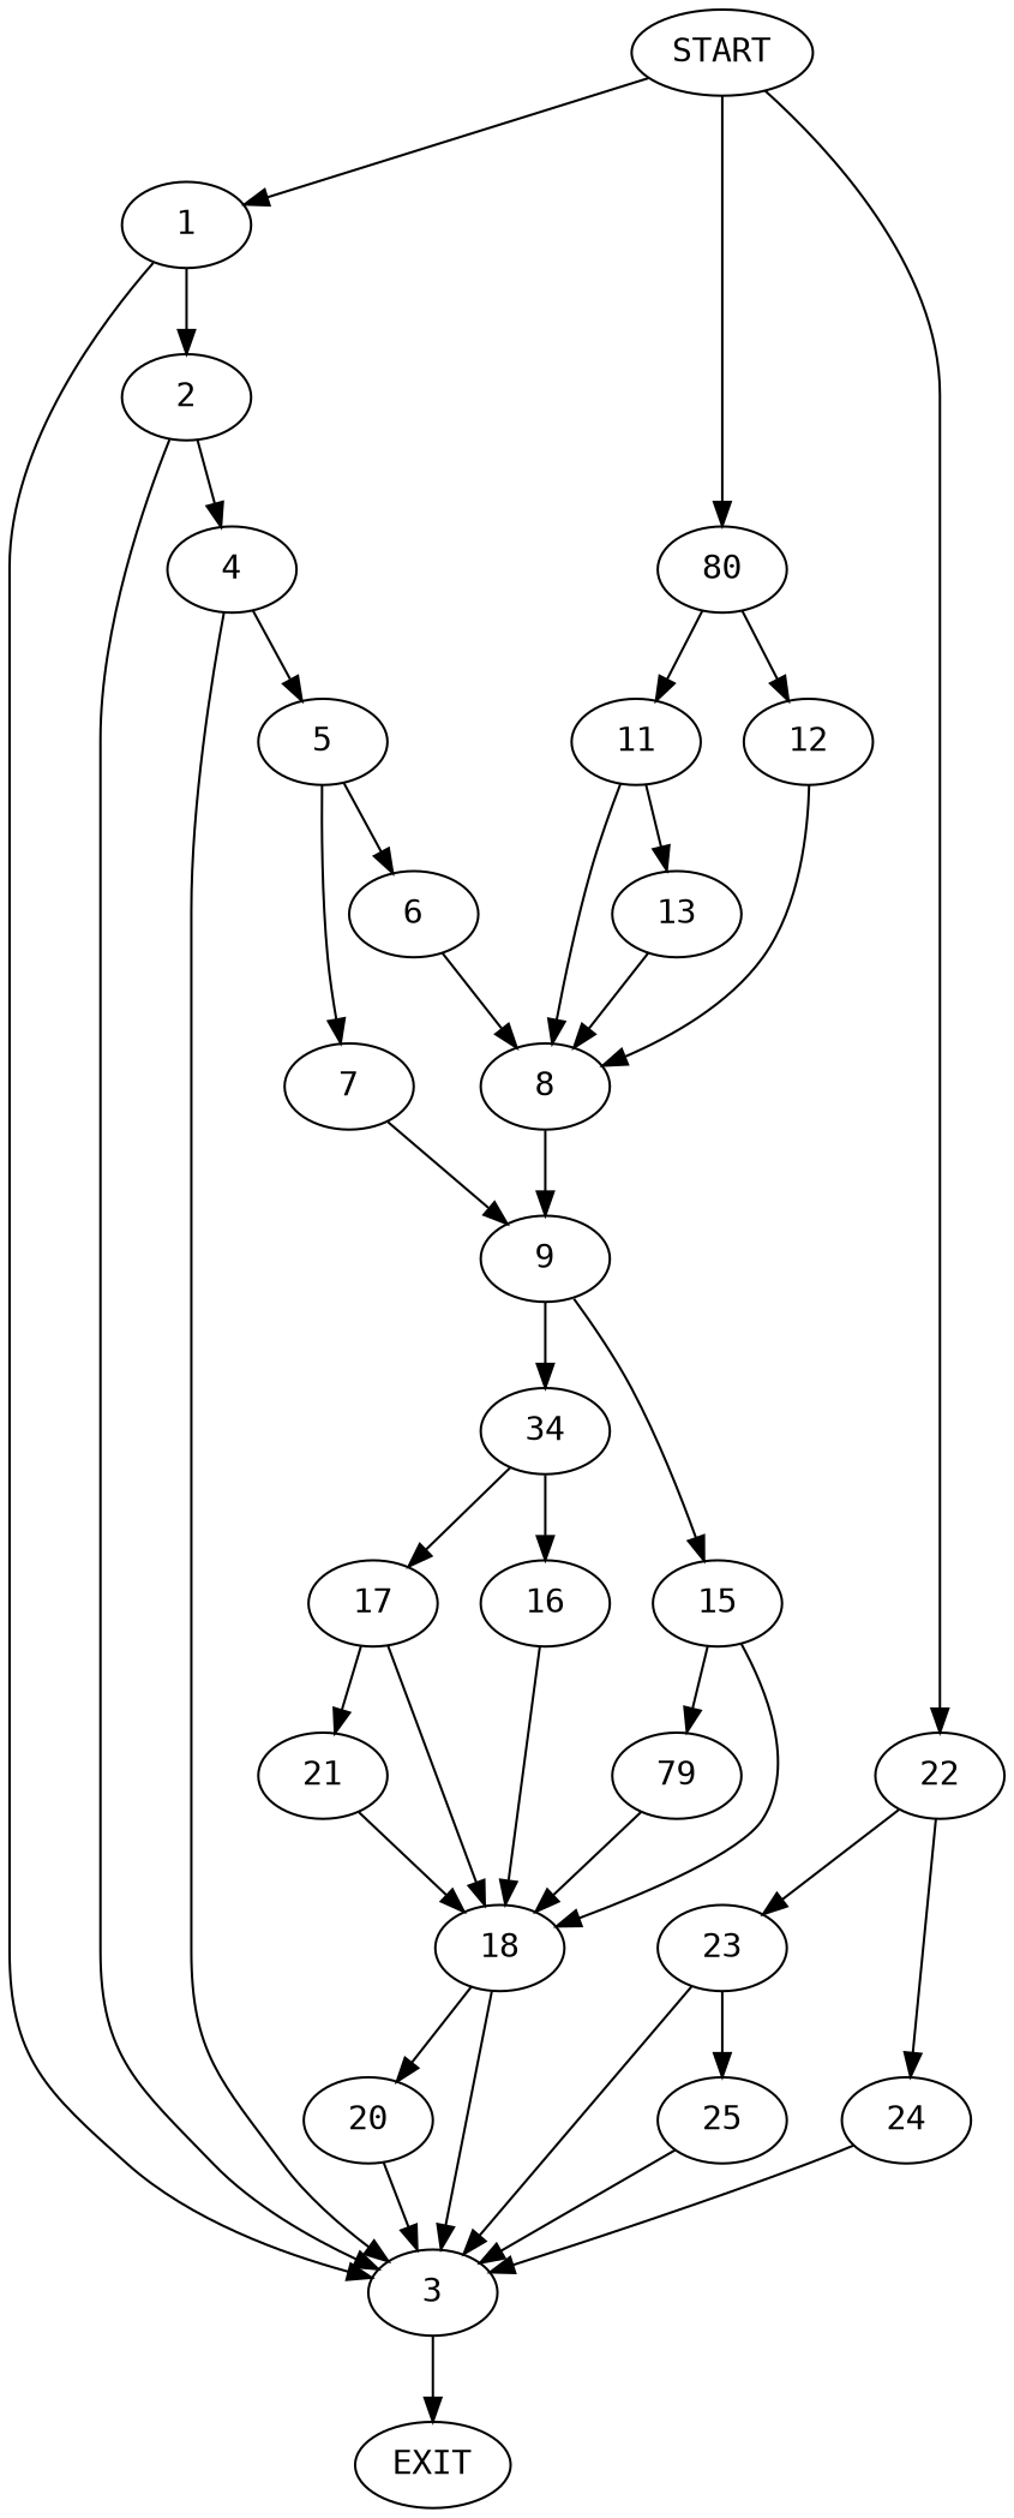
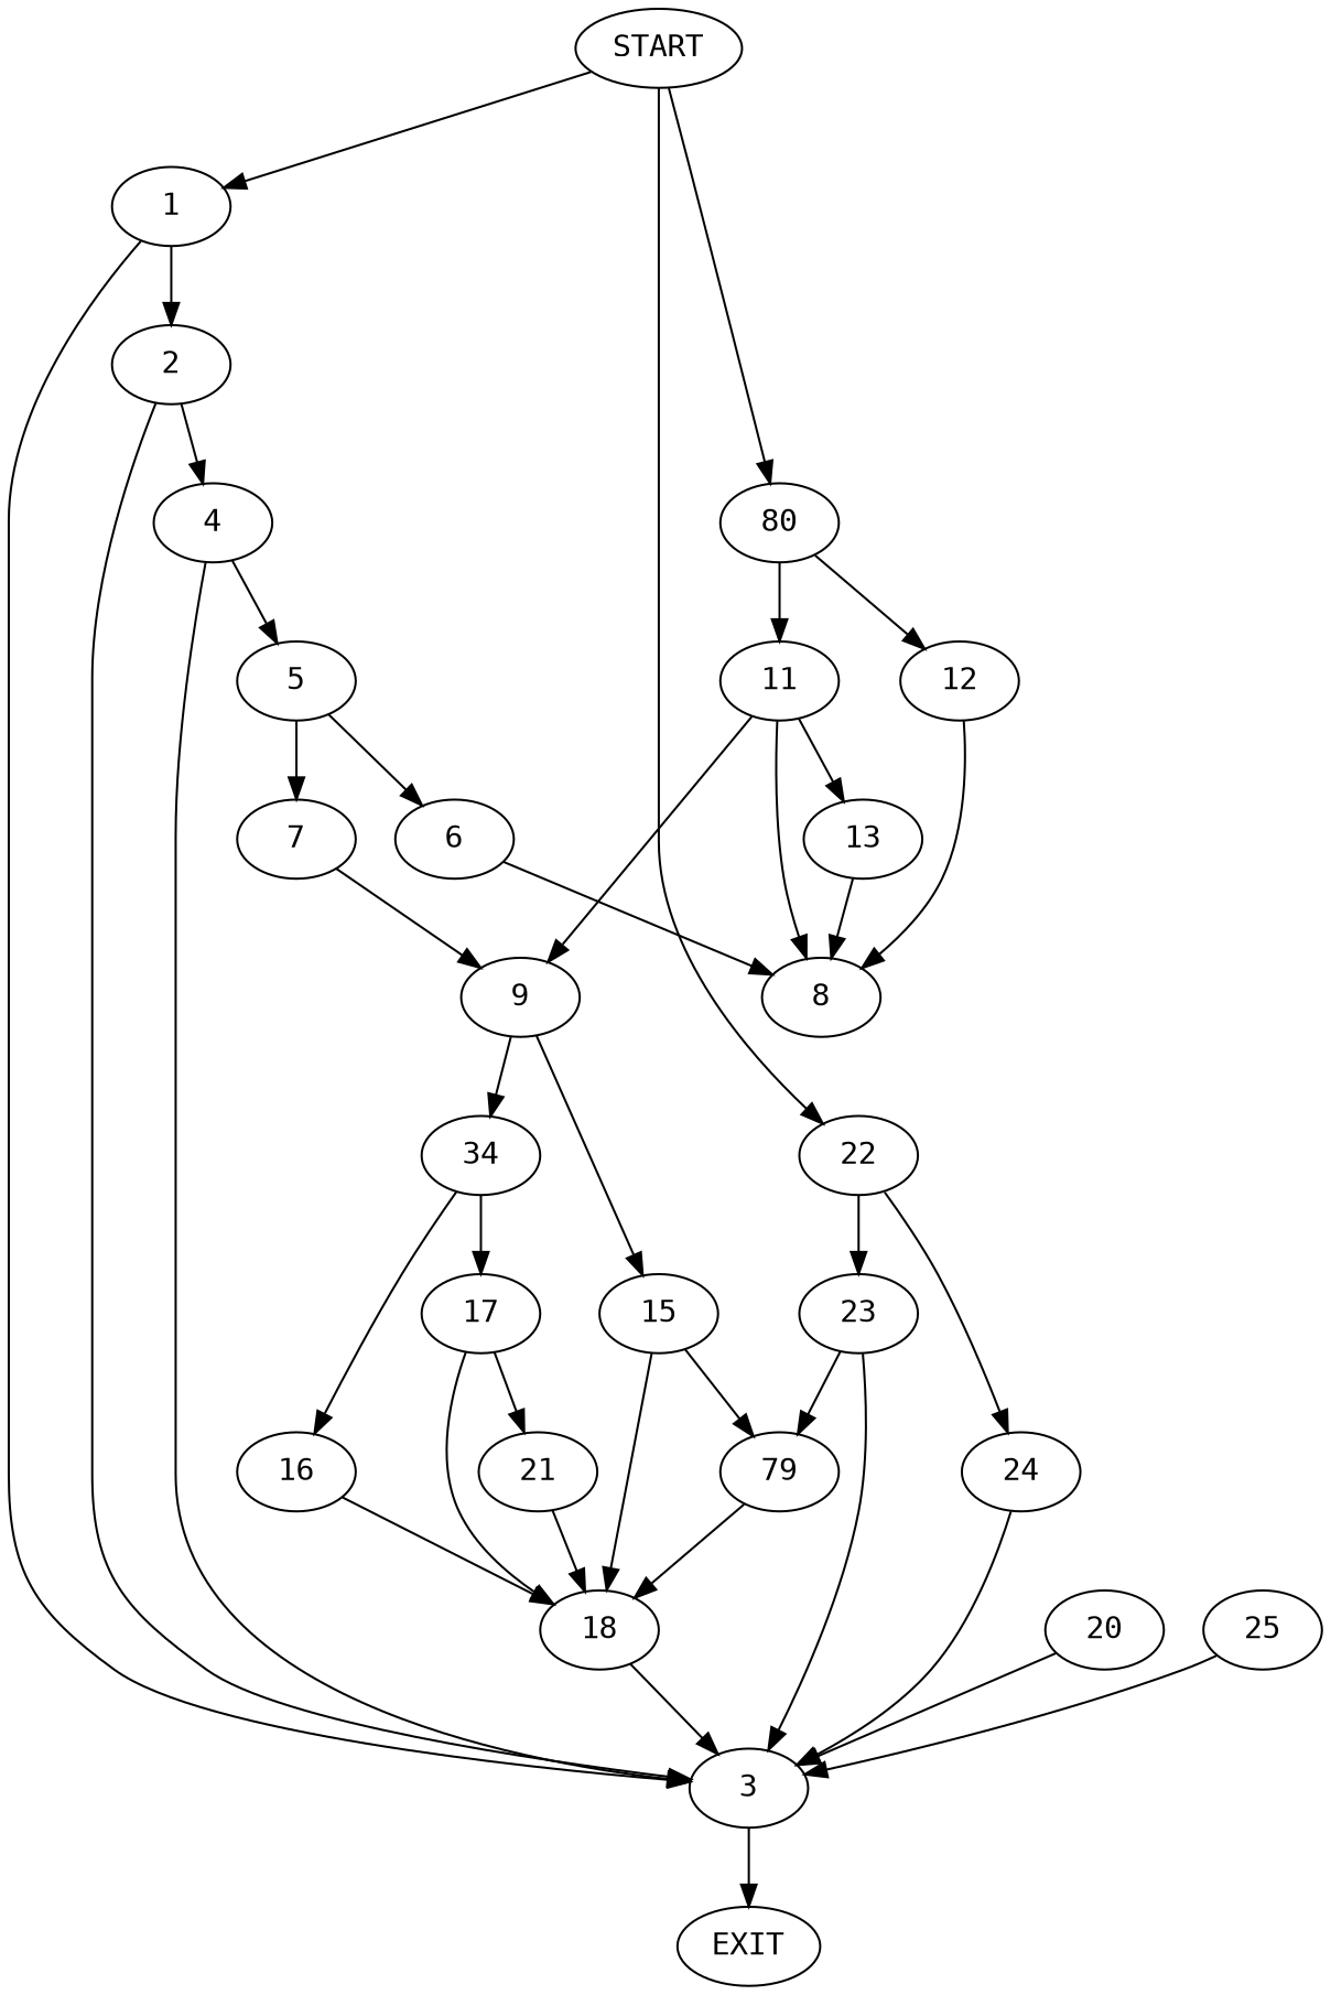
  digraph {
    fontname="DejaVu Sans Mono"
    node [fontname="DejaVu Sans Mono"]
    edge [fontname="DejaVu Sans Mono"]
    n1 [label=START]
    1
    n3 [label=80]
    22
    2
    3
    11
    12
    23
    24
    n11 [label=EXIT]
    4
    5
    6
    7
    8
    9
    n18 [label=34]
    15
    16
    17
    18
    n23 [label=79]
    13
    21
    20
    25
    n1 -> 1
    n1 -> n3
    n1 -> 22
    1 -> 2
    1 -> 3
    n3 -> 11
    n3 -> 12
    22 -> 23
    22 -> 24
    2 -> 3
    2 -> 4
    3 -> n11
    11 -> 8
    11 -> 13
    12 -> 8
    23 -> 3
-   23 -> 25
+   23 -> n23
    24 -> 3
    4 -> 3
    4 -> 5
    5 -> 6
    5 -> 7
    6 -> 8
    7 -> 9
-   8 -> 9
+   11 -> 9
    9 -> n18
    9 -> 15
    n18 -> 16
    n18 -> 17
    15 -> 18
    15 -> n23
    16 -> 18
    17 -> 18
    17 -> 21
    18 -> 3
-   18 -> 20
    n23 -> 18
    13 -> 8
    21 -> 18
    20 -> 3
    25 -> 3
  }
